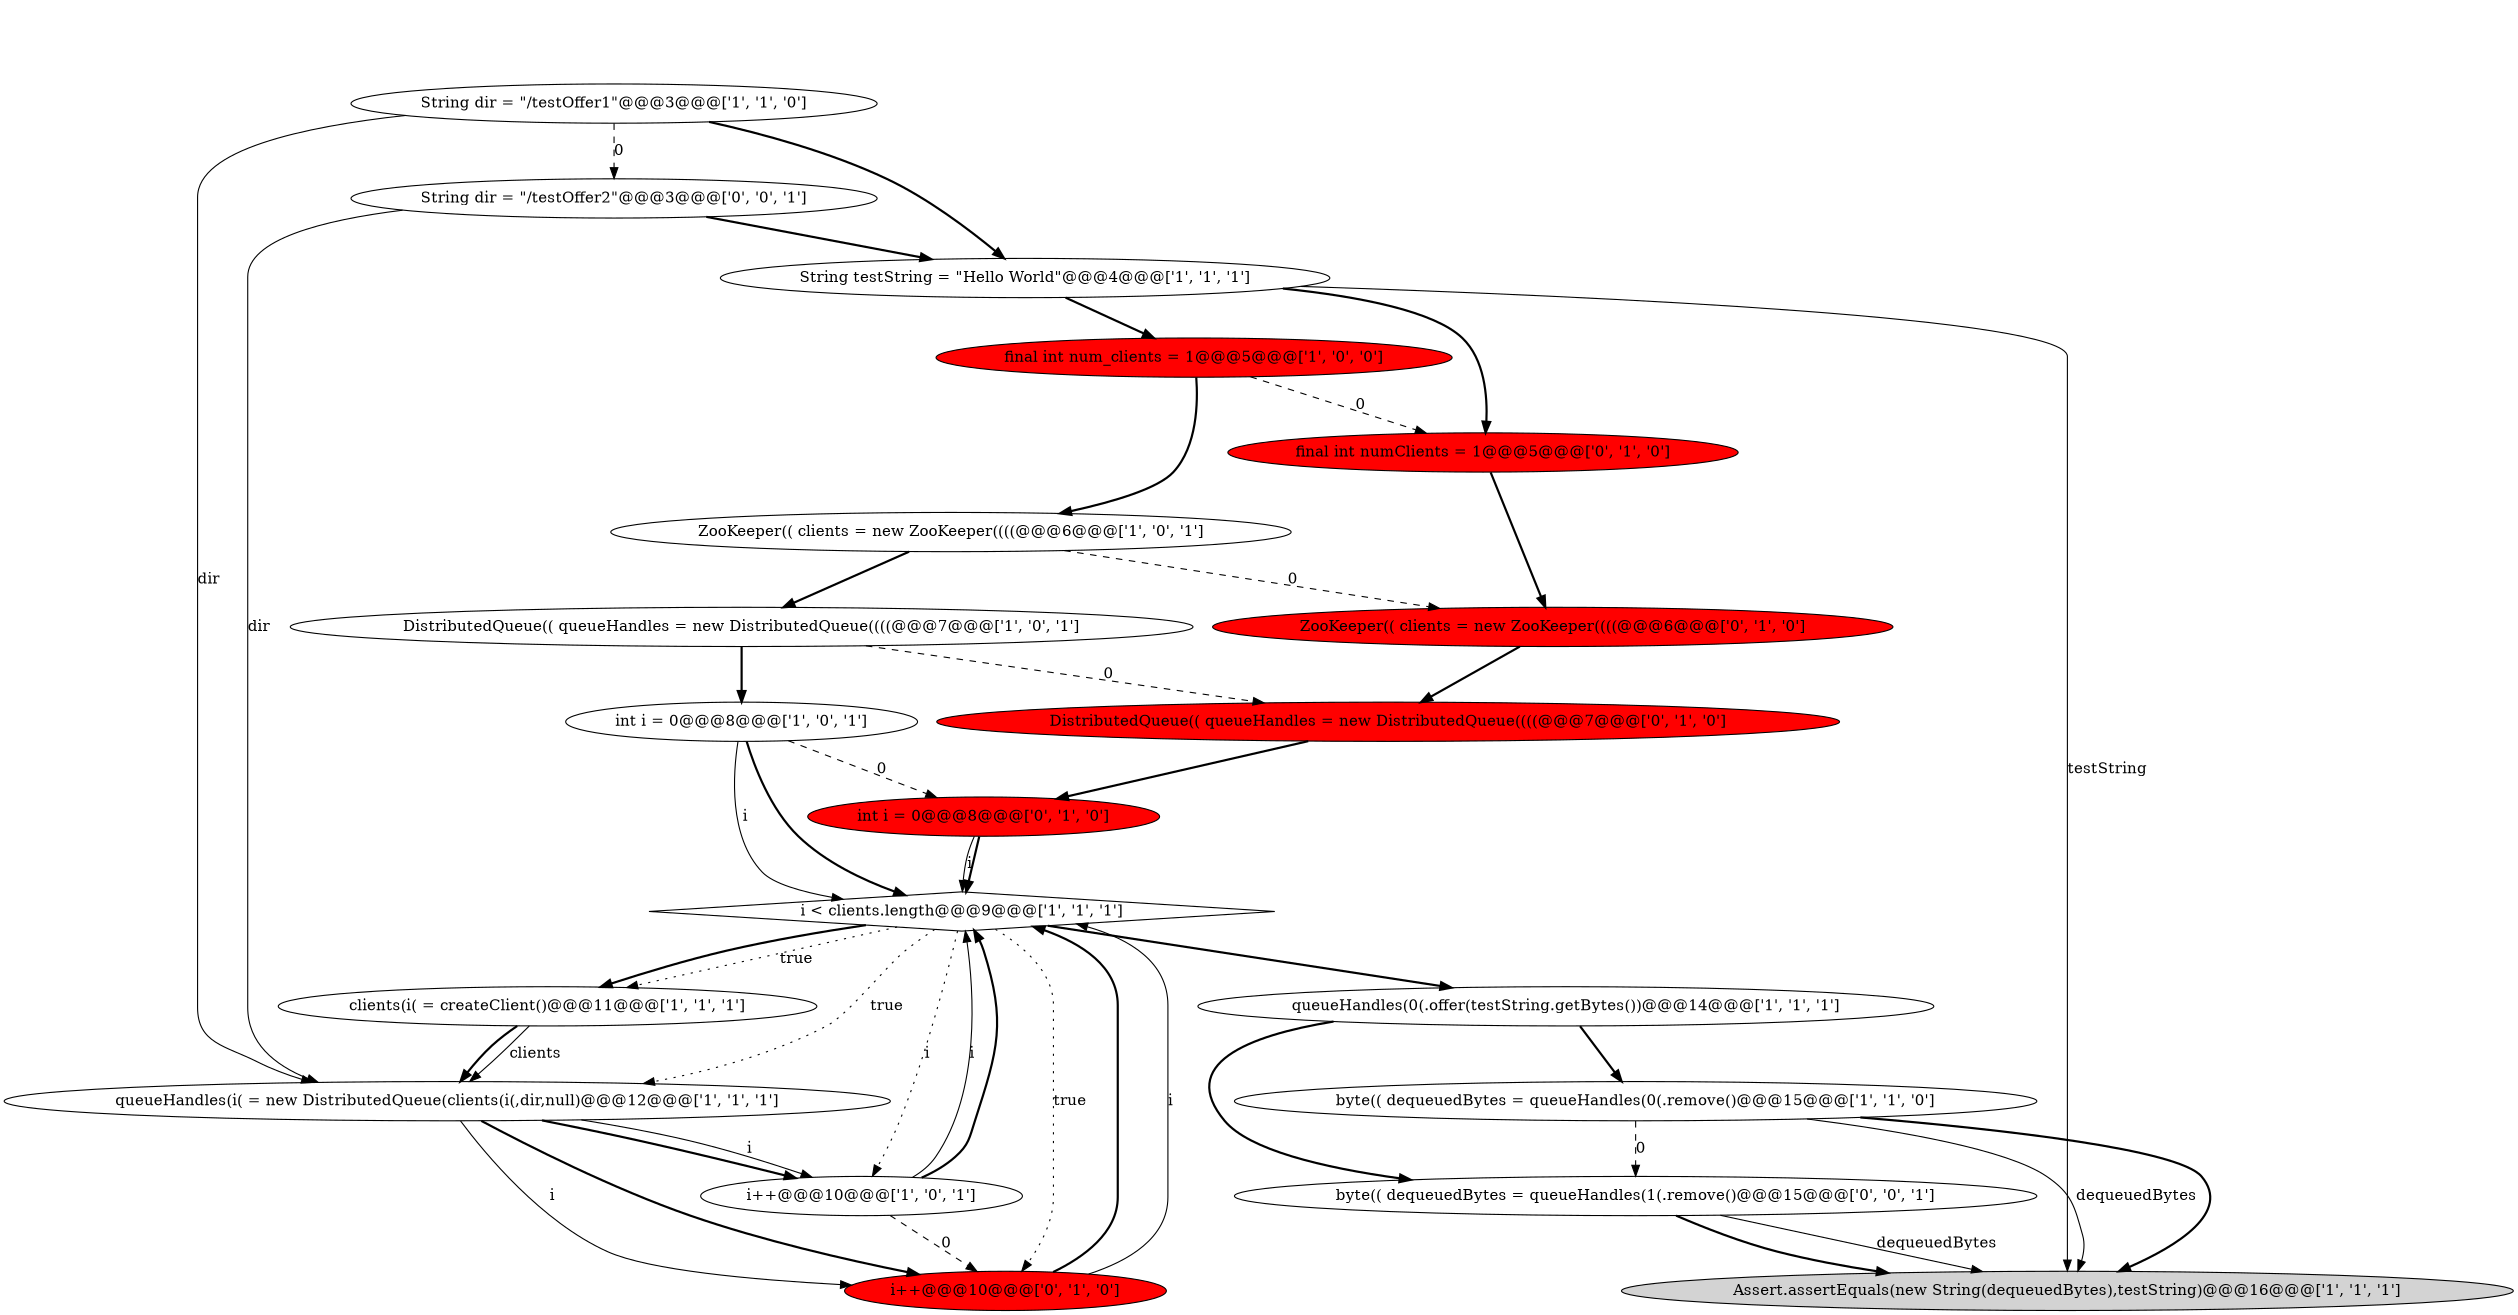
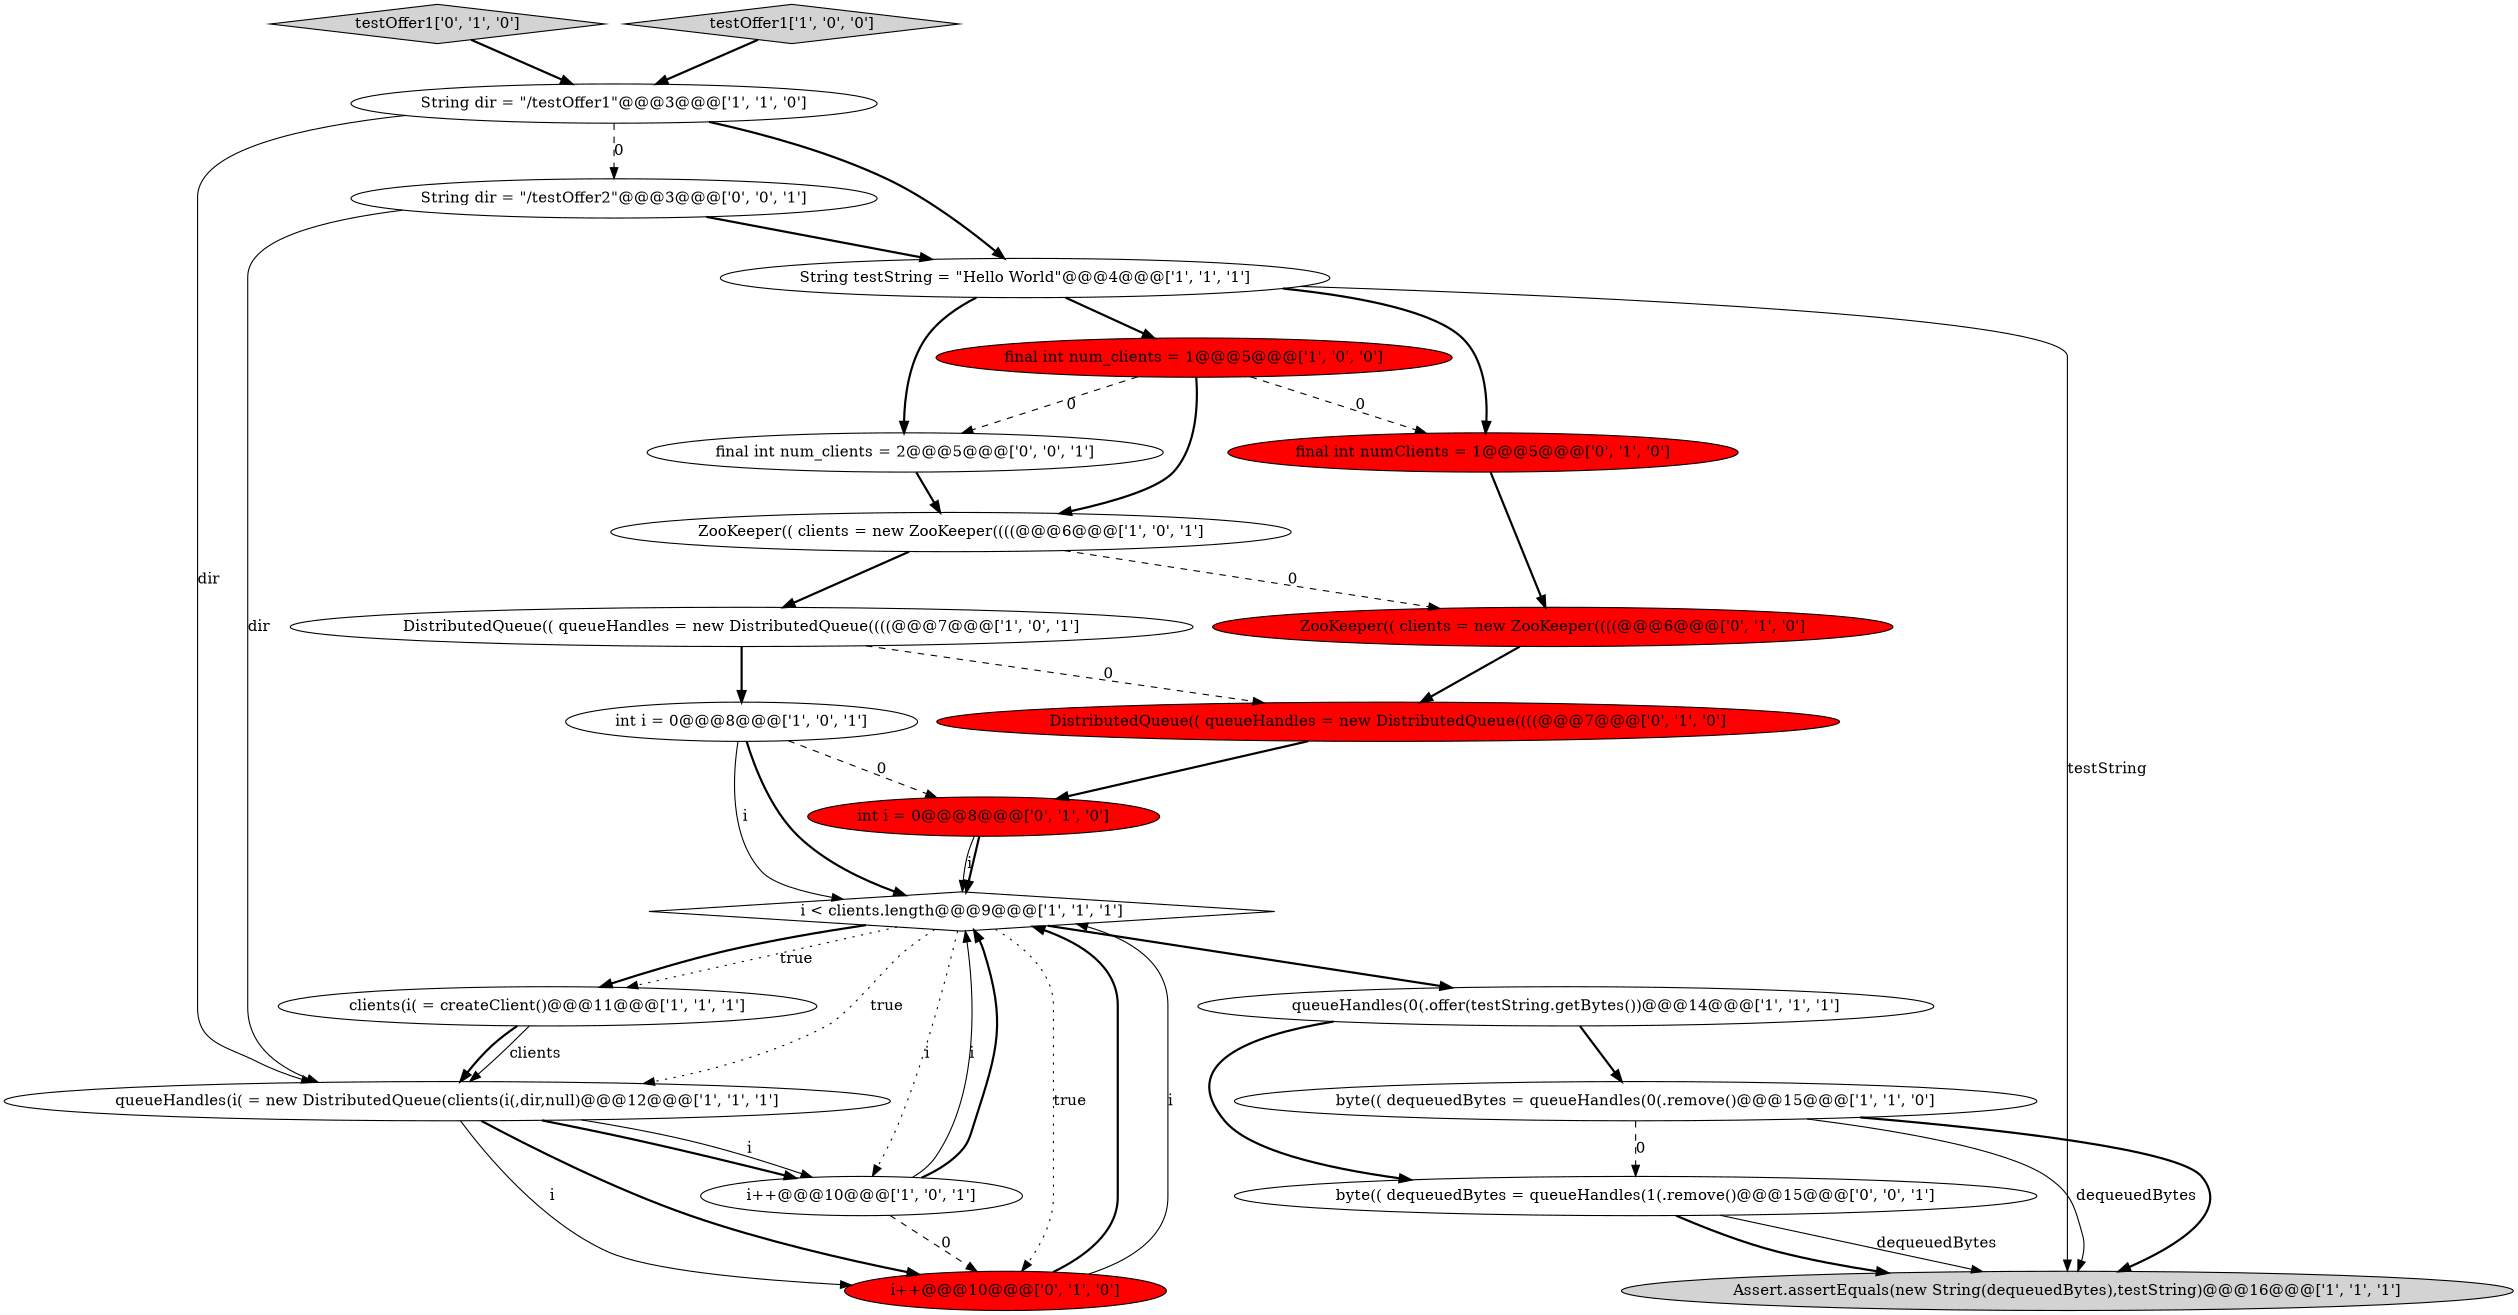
  digraph {
    node [fillcolor=white shape=ellipse style=filled]
    edge [style=bold]
+   n1 [label="final int num_clients = 2@@@5@@@['0', '0', '1']"]
    n2 [label="ZooKeeper(( clients = new ZooKeeper((((@@@6@@@['1', '0', '1']"]
    n3 [label="DistributedQueue(( queueHandles = new DistributedQueue((((@@@7@@@['1', '0', '1']"]
    n4 [fillcolor=red label="ZooKeeper(( clients = new ZooKeeper((((@@@6@@@['0', '1', '0']"]
    n5 [label="byte(( dequeuedBytes = queueHandles(1(.remove()@@@15@@@['0', '0', '1']"]
    n6 [fillcolor=lightgray label="Assert.assertEquals(new String(dequeuedBytes),testString)@@@16@@@['1', '1', '1']"]
    n7 [label="String dir = \"/testOffer1\"@@@3@@@['1', '1', '0']"]
    n8 [label="queueHandles(i( = new DistributedQueue(clients(i(,dir,null)@@@12@@@['1', '1', '1']"]
    n9 [label="String testString = \"Hello World\"@@@4@@@['1', '1', '1']"]
    n10 [label="String dir = \"/testOffer2\"@@@3@@@['0', '0', '1']"]
    n11 [label="i++@@@10@@@['1', '0', '1']"]
    n12 [fillcolor=red label="i++@@@10@@@['0', '1', '0']"]
    n13 [fillcolor=red label="final int numClients = 1@@@5@@@['0', '1', '0']"]
    n14 [fillcolor=red label="final int num_clients = 1@@@5@@@['1', '0', '0']"]
    n15 [label="clients(i( = createClient()@@@11@@@['1', '1', '1']"]
    n16 [label="i < clients.length@@@9@@@['1', '1', '1']" shape=diamond]
    n17 [label="queueHandles(0(.offer(testString.getBytes())@@@14@@@['1', '1', '1']"]
    n18 [label="byte(( dequeuedBytes = queueHandles(0(.remove()@@@15@@@['1', '1', '0']"]
    n19 [fillcolor=red label="DistributedQueue(( queueHandles = new DistributedQueue((((@@@7@@@['0', '1', '0']"]
    n20 [label="int i = 0@@@8@@@['1', '0', '1']"]
    n21 [fillcolor=red label="int i = 0@@@8@@@['0', '1', '0']"]
+   n22 [fillcolor=lightgray label="testOffer1['0', '1', '0']" shape=diamond]
+   n23 [fillcolor=lightgray label="testOffer1['1', '0', '0']" shape=diamond]
+   n1 -> n2
    n2 -> n3
    n2 -> n4 [label=0 style=dashed]
    n3 -> n19 [label=0 style=dashed]
    n3 -> n20
    n4 -> n19
    n5 -> n6
    n5 -> n6 [label=dequeuedBytes style=solid]
    n7 -> n8 [label=dir style=solid]
    n7 -> n9
    n7 -> n10 [label=0 style=dashed]
    n8 -> n11
    n8 -> n11 [label=i style=solid]
    n8 -> n12 [label=i style=solid]
    n8 -> n12
+   n9 -> n1
    n9 -> n6 [label=testString style=solid]
    n9 -> n13
    n9 -> n14
    n10 -> n8 [label=dir style=solid]
    n10 -> n9
    n11 -> n12 [label=0 style=dashed]
    n11 -> n16 [label=i style=solid]
    n11 -> n16
    n12 -> n16
    n12 -> n16 [label=i style=solid]
    n13 -> n4
+   n14 -> n1 [label=0 style=dashed]
    n14 -> n2
    n14 -> n13 [label=0 style=dashed]
    n15 -> n8
    n15 -> n8 [label=clients style=solid]
    n16 -> n8 [label=true style=dotted]
    n16 -> n11 [label=i style=dotted]
    n16 -> n12 [label=true style=dotted]
    n16 -> n15
    n16 -> n15 [label=true style=dotted]
    n16 -> n17
    n17 -> n5
    n17 -> n18
    n18 -> n5 [label=0 style=dashed]
    n18 -> n6 [label=dequeuedBytes style=solid]
    n18 -> n6
    n19 -> n21
    n20 -> n16 [label=i style=solid]
    n20 -> n16
    n20 -> n21 [label=0 style=dashed]
    n21 -> n16 [label=i style=solid]
    n21 -> n16
+   n22 -> n7
+   n23 -> n7
  }
